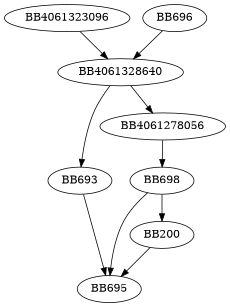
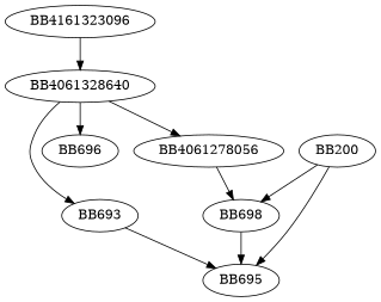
  digraph {
-   BB4061323096
+   BB4061323096 [label=BB4161323096]
    BB4061328640
    BB693
    BB695
    BB696
    n6 [label=BB4061278056]
    BB698
    n8 [label=BB200]
    BB4061323096 -> BB4061328640
    BB4061328640 -> BB693
-   BB696 -> BB4061328640
+   BB4061328640 -> BB696
    BB4061328640 -> n6
    BB693 -> BB695
    n6 -> BB698
    BB698 -> BB695
-   BB698 -> n8
+   n8 -> BB698
    n8 -> BB695
  }
